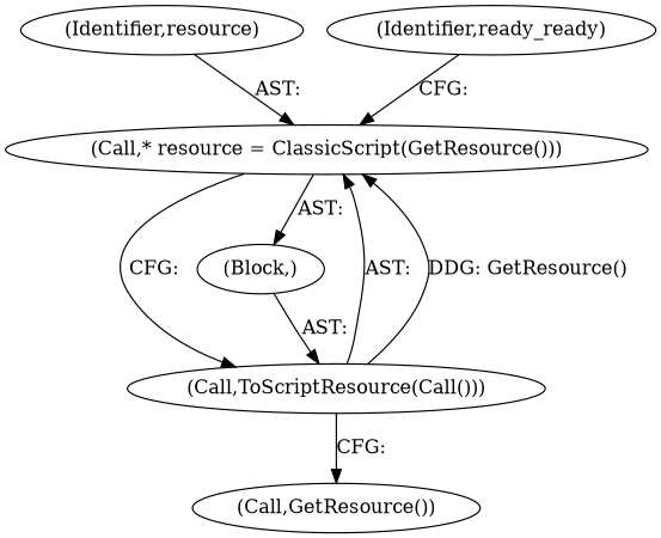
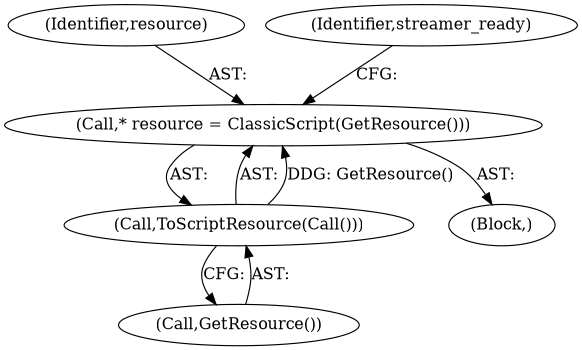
  digraph {
    n1 [label="(Call,* resource = ClassicScript(GetResource()))"]
    n2 [label="(Call,ToScriptResource(Call()))"]
    n3 [label="(Block,)"]
    n4 [label="(Call,GetResource())"]
    n5 [label="(Identifier,resource)"]
-   n6 [label="(Identifier,ready_ready)"]
-   n1 -> n2 [label="CFG: "]
+   n6 [label="(Identifier,streamer_ready)"]
+   n1 -> n2 [label="AST: "]
    n1 -> n3 [label="AST: "]
    n2 -> n1 [label="AST: "]
    n2 -> n1 [label="DDG: GetResource()"]
    n2 -> n4 [label="CFG: "]
-   n3 -> n2 [label="AST: "]
+   n4 -> n2 [label="AST: "]
    n5 -> n1 [label="AST: "]
    n6 -> n1 [label="CFG: "]
  }
